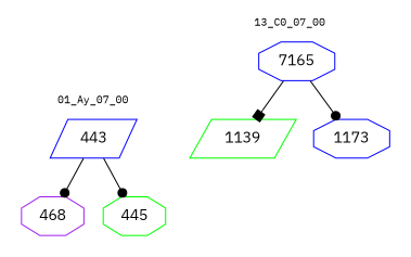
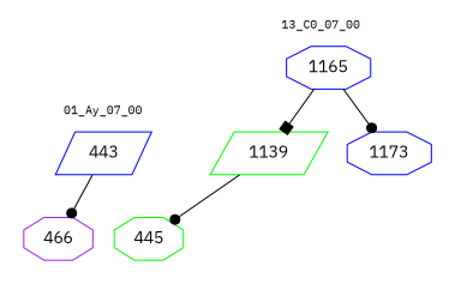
  digraph {
    fontname="IBM Plex Mono"
    node [color=blue fontname="IBM Plex Mono" shape=octagon]
    edge [arrowhead=dot color=black fontname="IBM Plex Mono"]
    n1 [label=443 shape=parallelogram]
-   n2 [color=purple label=468]
+   n2 [color=purple label=466]
    n3 [color=green label=445]
-   n4 [label=7165]
+   n4 [label=1165]
    n5 [color=green label=1139 shape=parallelogram]
    n6 [label=1173]
    subgraph cluster_1 {
      color=white
      fontsize=10
      label="01_Ay_07_00"
      n1
      n2
      n3
    }
    subgraph cluster_2 {
      color=white
      fontsize=10
      label="13_C0_07_00"
      n4
      n5
      n6
    }
    n1 -> n2
-   n1 -> n3
+   n5 -> n3
    n4 -> n5 [arrowhead=box]
    n4 -> n6
  }
